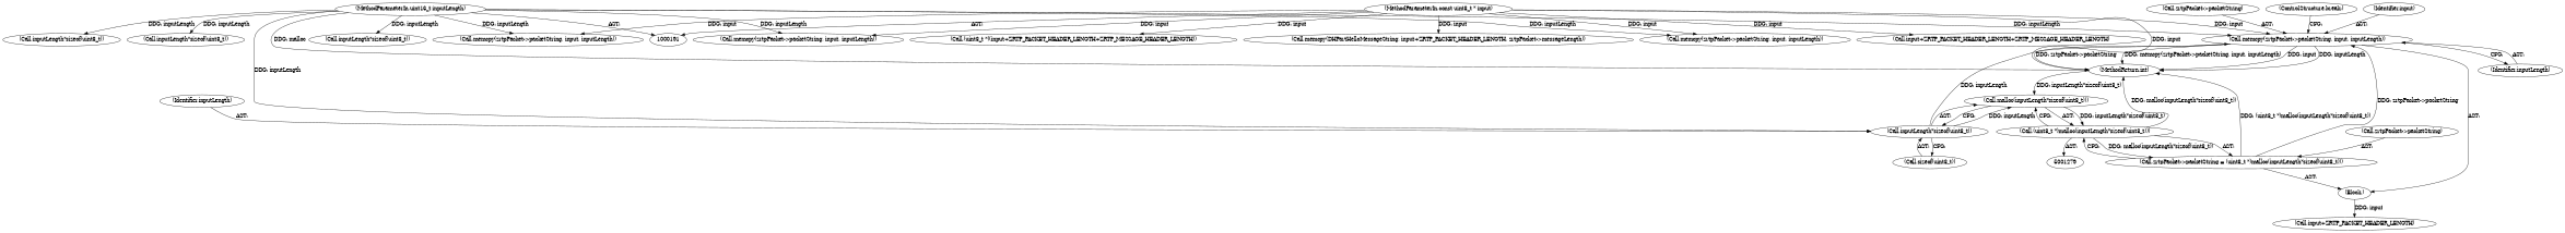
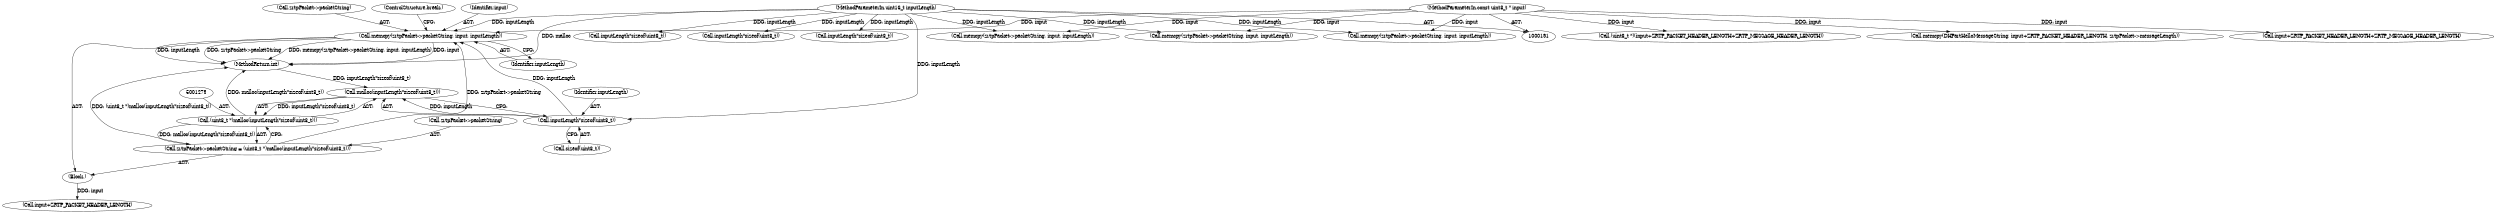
  digraph {
    n1 [label="(Call,memcpy(zrtpPacket->packetString, input, inputLength))"]
    n2 [label="(Identifier,inputLength)"]
    n3 [label="(Block,)"]
    n4 [label="(MethodReturn,int)"]
    n5 [label="(Call,input+ZRTP_PACKET_HEADER_LENGTH)"]
    n6 [label="(Call,malloc(inputLength*sizeof(uint8_t)))"]
    n7 [label="(Call,zrtpPacket->packetString = (uint8_t *)malloc(inputLength*sizeof(uint8_t)))"]
    n8 [label="(Call,(uint8_t *)malloc(inputLength*sizeof(uint8_t)))"]
    n9 [label="(Call,inputLength*sizeof(uint8_t))"]
    n10 [label="(Call,sizeof(uint8_t))"]
    n11 [label="(MethodParameterIn,uint16_t inputLength)"]
    n12 [label="(Call,inputLength*sizeof(uint8_t))"]
    n13 [label="(Call,memcpy(zrtpPacket->packetString, input, inputLength))"]
    n14 [label="(Call,inputLength*sizeof(uint8_t))"]
    n15 [label="(Call,memcpy(zrtpPacket->packetString, input, inputLength))"]
    n16 [label="(Call,inputLength*sizeof(uint8_t))"]
    n17 [label="(Call,memcpy(zrtpPacket->packetString, input, inputLength))"]
    1000191
    n19 [label="(MethodParameterIn,const uint8_t * input)"]
    n20 [label="(Call,(uint8_t *)(input+ZRTP_PACKET_HEADER_LENGTH+ZRTP_MESSAGE_HEADER_LENGTH))"]
    n21 [label="(Call,memcpy(DHPartHelloMessageString, input+ZRTP_PACKET_HEADER_LENGTH, zrtpPacket->messageLength))"]
    n22 [label="(Call,input+ZRTP_PACKET_HEADER_LENGTH+ZRTP_MESSAGE_HEADER_LENGTH)"]
    n23 [label="(Call,zrtpPacket->packetString)"]
    n24 [label="(ControlStructure,break;)"]
    n25 [label="(Call,zrtpPacket->packetString)"]
    n26 [label="(Identifier,input)"]
    n27 [label="(Identifier,inputLength)"]
    n28 [label=5001279]
    n1 -> n2 [label="CFG: "]
    n1 -> n3 [label="AST: "]
    n1 -> n4 [label="DDG: inputLength"]
    n1 -> n4 [label="DDG: zrtpPacket->packetString"]
    n1 -> n4 [label="DDG: memcpy(zrtpPacket->packetString, input, inputLength)"]
    n1 -> n4 [label="DDG: input"]
    n2 -> n1 [label="AST: "]
    n3 -> n5 [label="DDG: input"]
    n4 -> n6 [label="DDG: inputLength*sizeof(uint8_t)"]
    n6 -> n8 [label="AST: "]
    n6 -> n8 [label="DDG: inputLength*sizeof(uint8_t)"]
    n6 -> n9 [label="CFG: "]
    n7 -> n1 [label="DDG: zrtpPacket->packetString"]
    n7 -> n3 [label="AST: "]
    n7 -> n4 [label="DDG: (uint8_t *)malloc(inputLength*sizeof(uint8_t))"]
    n7 -> n8 [label="CFG: "]
    n8 -> n4 [label="DDG: malloc(inputLength*sizeof(uint8_t))"]
-   n8 -> n6 [label="CFG: "]
+   n8 -> n6 [label="AST: "]
    n8 -> n7 [label="AST: "]
    n8 -> n7 [label="DDG: malloc(inputLength*sizeof(uint8_t))"]
    n9 -> n1 [label="DDG: inputLength"]
    n9 -> n6 [label="AST: "]
    n9 -> n6 [label="DDG: inputLength"]
    n9 -> n10 [label="CFG: "]
    n10 -> n9 [label="AST: "]
    n11 -> n1 [label="DDG: inputLength"]
    n11 -> n4 [label="DDG: malloc"]
    n11 -> n9 [label="DDG: inputLength"]
    n11 -> n12 [label="DDG: inputLength"]
    n11 -> n13 [label="DDG: inputLength"]
    n11 -> n14 [label="DDG: inputLength"]
    n11 -> n15 [label="DDG: inputLength"]
    n11 -> n16 [label="DDG: inputLength"]
    n11 -> n17 [label="DDG: inputLength"]
    n11 -> 1000191 [label="AST: "]
    n19 -> n1 [label="DDG: input"]
-   n19 -> n4 [label="DDG: input"]
    n19 -> n13 [label="DDG: input"]
    n19 -> n15 [label="DDG: input"]
    n19 -> n17 [label="DDG: input"]
    n19 -> 1000191 [label="AST: "]
    n19 -> n20 [label="DDG: input"]
    n19 -> n21 [label="DDG: input"]
    n19 -> n22 [label="DDG: input"]
    n23 -> n1 [label="AST: "]
    n24 -> n1 [label="CFG: "]
    n25 -> n7 [label="AST: "]
    n26 -> n1 [label="AST: "]
    n27 -> n9 [label="AST: "]
-   n8 -> n28 [label="AST: "]
+   n28 -> n8 [label="AST: "]
  }
